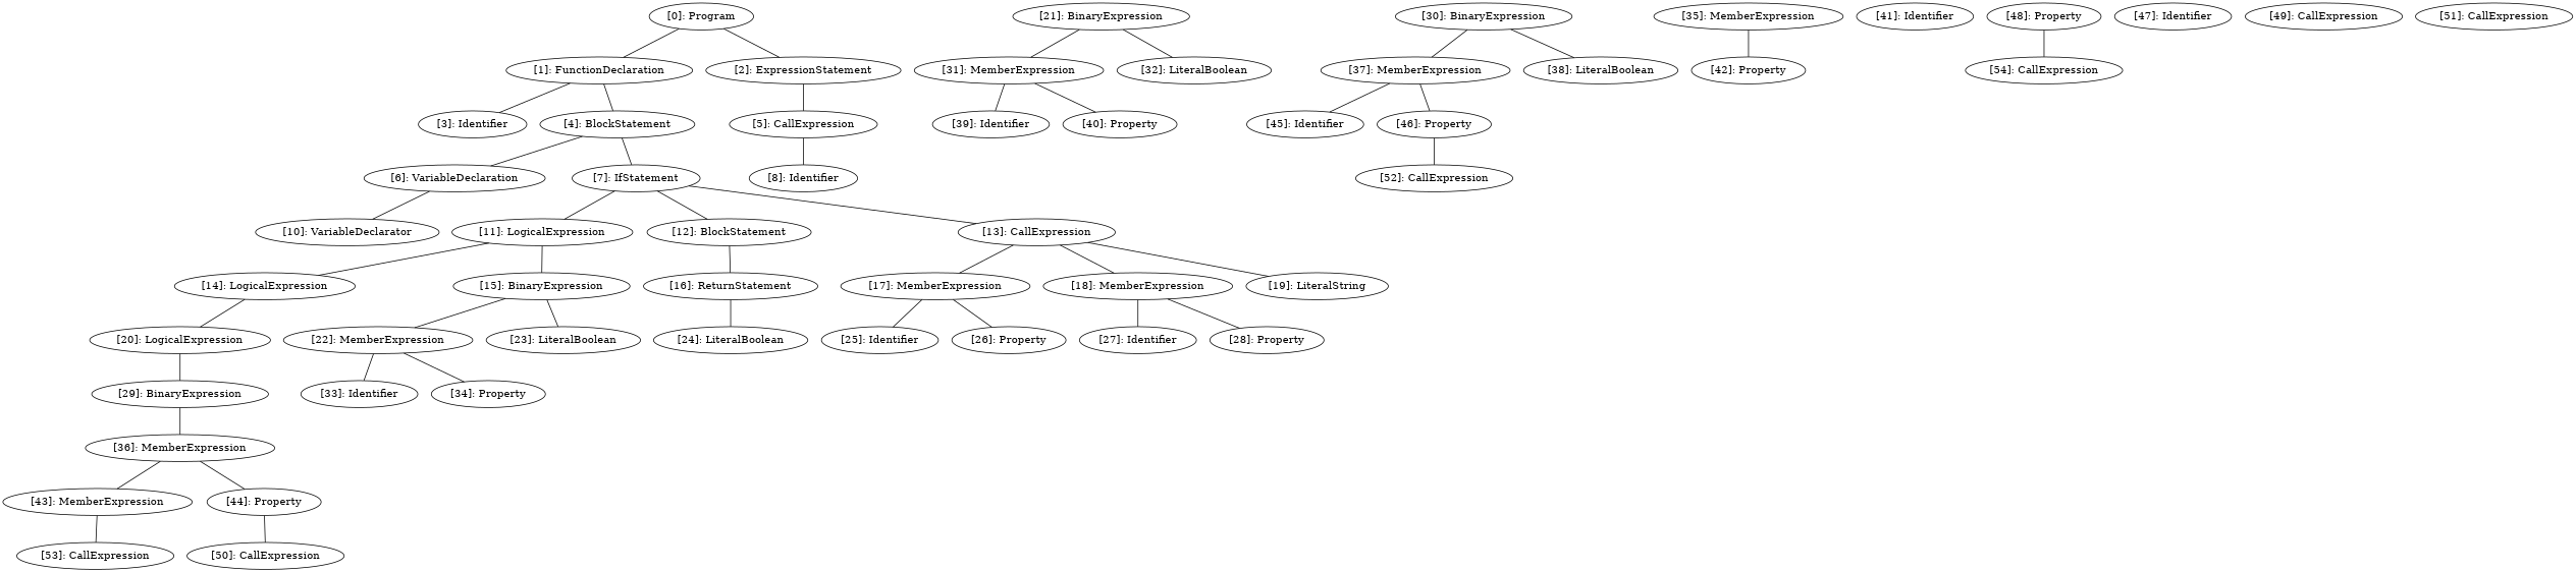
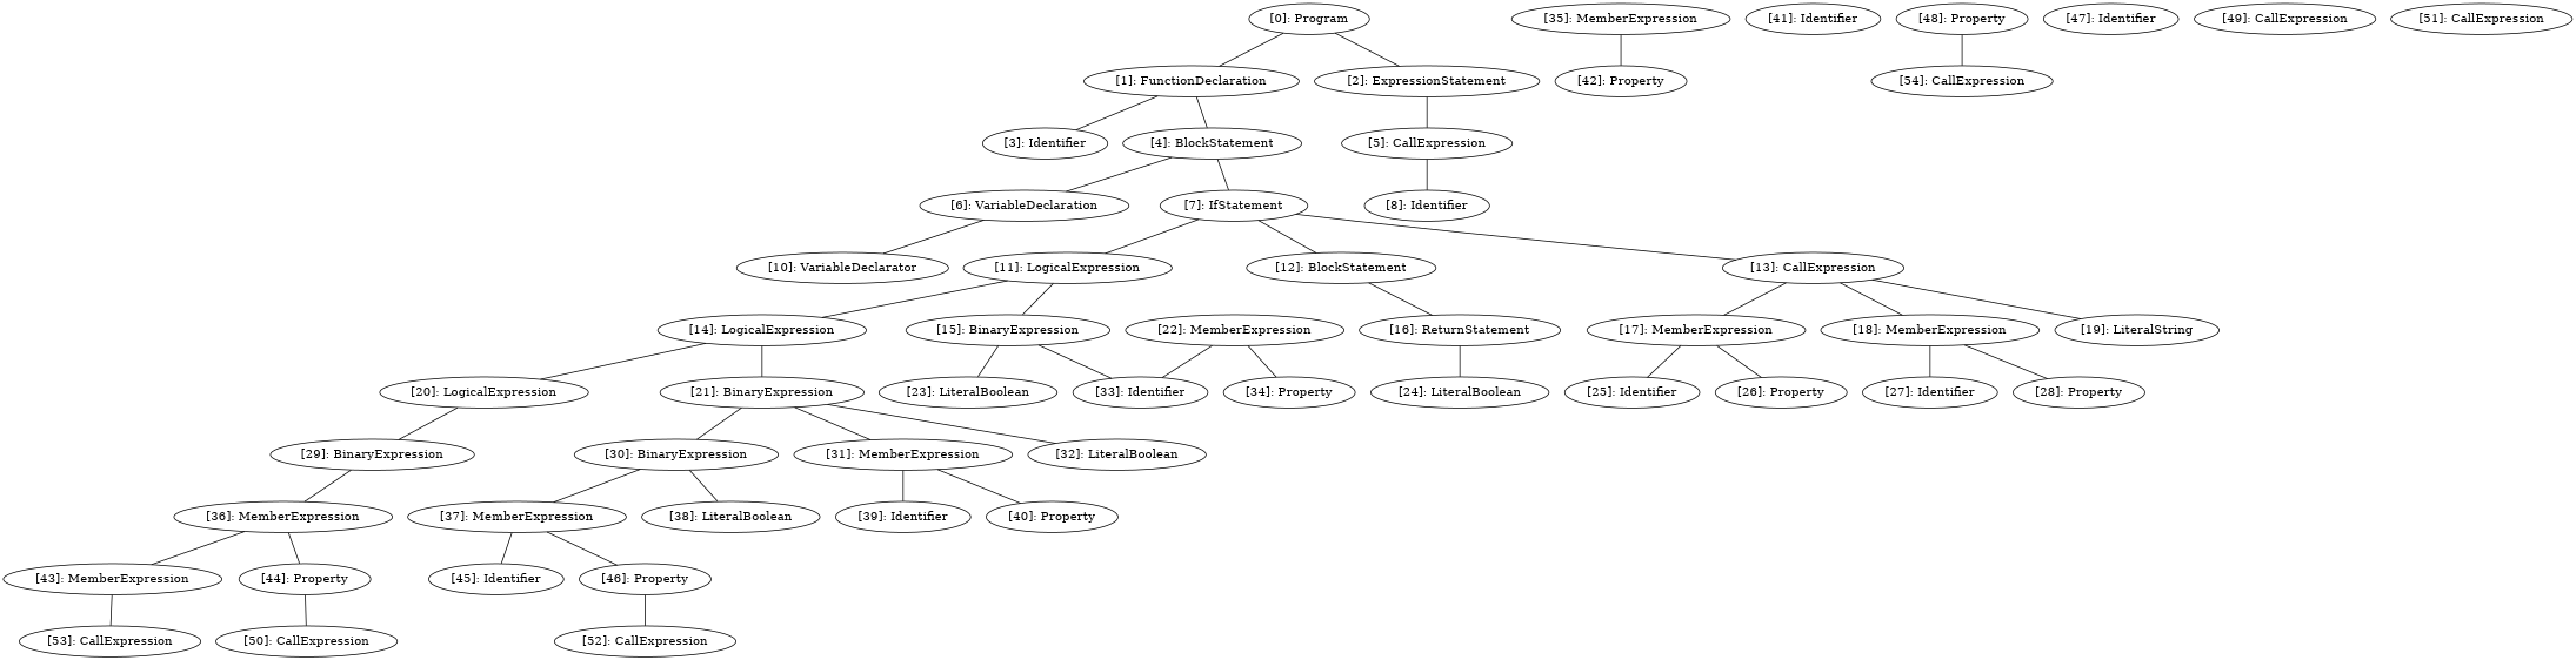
  graph {
    n1 [label="[0]: Program"]
    n2 [label="[1]: FunctionDeclaration"]
    n3 [label="[2]: ExpressionStatement"]
    n4 [label="[3]: Identifier"]
    n5 [label="[4]: BlockStatement"]
    n6 [label="[5]: CallExpression"]
    n7 [label="[6]: VariableDeclaration"]
    n8 [label="[7]: IfStatement"]
    n9 [label="[8]: Identifier"]
    n10 [label="[10]: VariableDeclarator"]
    n11 [label="[11]: LogicalExpression"]
    n12 [label="[12]: BlockStatement"]
    n13 [label="[13]: CallExpression"]
    n14 [label="[14]: LogicalExpression"]
    n15 [label="[15]: BinaryExpression"]
    n16 [label="[16]: ReturnStatement"]
    n17 [label="[17]: MemberExpression"]
    n18 [label="[18]: MemberExpression"]
    n19 [label="[19]: LiteralString"]
    n20 [label="[20]: LogicalExpression"]
    n21 [label="[21]: BinaryExpression"]
    n22 [label="[22]: MemberExpression"]
    n23 [label="[23]: LiteralBoolean"]
    n24 [label="[24]: LiteralBoolean"]
    n25 [label="[25]: Identifier"]
    n26 [label="[26]: Property"]
    n27 [label="[27]: Identifier"]
    n28 [label="[28]: Property"]
    n29 [label="[29]: BinaryExpression"]
    n30 [label="[30]: BinaryExpression"]
    n31 [label="[31]: MemberExpression"]
    n32 [label="[32]: LiteralBoolean"]
    n33 [label="[33]: Identifier"]
    n34 [label="[34]: Property"]
    n35 [label="[36]: MemberExpression"]
    n36 [label="[37]: MemberExpression"]
    n37 [label="[38]: LiteralBoolean"]
    n38 [label="[39]: Identifier"]
    n39 [label="[40]: Property"]
    n40 [label="[43]: MemberExpression"]
    n41 [label="[44]: Property"]
    n42 [label="[45]: Identifier"]
    n43 [label="[46]: Property"]
    n44 [label="[35]: MemberExpression"]
    n45 [label="[42]: Property"]
    n46 [label="[53]: CallExpression"]
    n47 [label="[50]: CallExpression"]
    n48 [label="[52]: CallExpression"]
    n49 [label="[41]: Identifier"]
    n50 [label="[48]: Property"]
    n51 [label="[54]: CallExpression"]
    n52 [label="[47]: Identifier"]
    n53 [label="[49]: CallExpression"]
    n54 [label="[51]: CallExpression"]
    n1 -- n2
    n1 -- n3
    n2 -- n4
    n2 -- n5
    n3 -- n6
    n5 -- n7
    n5 -- n8
    n6 -- n9
    n7 -- n10
    n8 -- n11
    n8 -- n12
    n8 -- n13
    n11 -- n14
    n11 -- n15
    n12 -- n16
    n13 -- n17
    n13 -- n18
    n13 -- n19
    n14 -- n20
-   n15 -- n22
+   n14 -- n21
+   n15 -- n33
    n15 -- n23
    n16 -- n24
    n17 -- n25
    n17 -- n26
    n18 -- n27
    n18 -- n28
    n20 -- n29
+   n21 -- n30
    n21 -- n31
    n21 -- n32
    n22 -- n33
    n22 -- n34
    n29 -- n35
    n30 -- n36
    n30 -- n37
    n31 -- n38
    n31 -- n39
    n35 -- n40
    n35 -- n41
    n36 -- n42
    n36 -- n43
    n40 -- n46
    n41 -- n47
    n43 -- n48
    n44 -- n45
    n50 -- n51
  }
